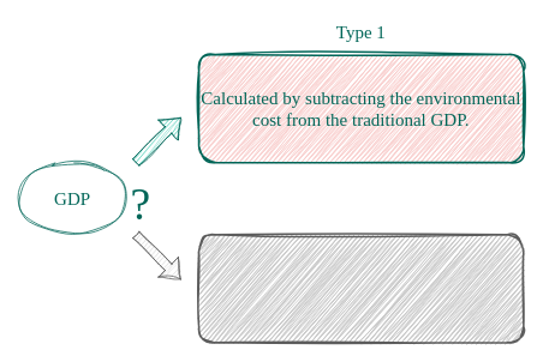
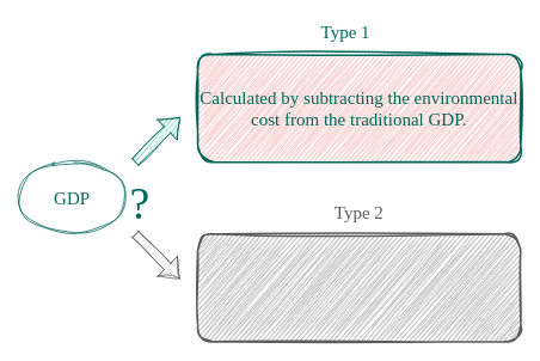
  <mxCell id="0" />
  <mxCell id="1" parent="0" />
  <mxCell id="2" value="&lt;p style=&quot;&quot;&gt;&lt;font color=&quot;#006658&quot; style=&quot;font-size: 20px;&quot;&gt;Calculated by subtracting the environmental cost from the traditional GDP.&lt;/font&gt;&lt;/p&gt;&lt;p&gt;&lt;/p&gt;&lt;p&gt;&lt;/p&gt;" style="rounded=1;html=1;sketch=1;hachureGap=4;jiggle=2;fillStyle=zigzag;curveFitting=1;strokeColor=#006658;fontFamily=Architects Daughter;fontSource=https%3A%2F%2Ffonts.googleapis.com%2Fcss%3Ffamily%3DArchitects%2BDaughter;fontSize=12;fontColor=#5C5C5C;fillColor=#f8cecc;shadow=0;labelBackgroundColor=none;strokeWidth=2;labelPosition=center;verticalLabelPosition=middle;align=center;verticalAlign=middle;whiteSpace=wrap;" vertex="1" parent="1"><mxGeometry x="220" y="60" width="360" height="120" as="geometry" /></mxCell>
  <mxCell id="3" value="&lt;p style=&quot;font-size: 15px;&quot;&gt;&lt;br&gt;&lt;/p&gt;&lt;p&gt;&lt;/p&gt;&lt;p&gt;&lt;/p&gt;" style="rounded=1;whiteSpace=wrap;html=1;sketch=1;hachureGap=4;jiggle=2;fillStyle=zigzag;curveFitting=1;strokeColor=#5C5C5C;fontFamily=Architects Daughter;fontSource=https%3A%2F%2Ffonts.googleapis.com%2Fcss%3Ffamily%3DArchitects%2BDaughter;fontSize=12;fontColor=#5C5C5C;fillColor=#C7C7C7;shadow=0;labelBackgroundColor=none;strokeWidth=2;" vertex="1" parent="1"><mxGeometry x="220" y="260" width="360" height="120" as="geometry" /></mxCell>
  <mxCell id="4" value="&lt;font color=&quot;#006658&quot;&gt;GDP&lt;/font&gt;" style="ellipse;whiteSpace=wrap;html=1;sketch=1;hachureGap=4;jiggle=2;curveFitting=1;strokeColor=#006658;fontFamily=Architects Daughter;fontSource=https%3A%2F%2Ffonts.googleapis.com%2Fcss%3Ffamily%3DArchitects%2BDaughter;fontSize=20;fontColor=#5C5C5C;fillColor=none;rounded=1;" vertex="1" parent="1"><mxGeometry x="20" y="180" width="120" height="80" as="geometry" /></mxCell>
  <mxCell id="5" value="" style="shape=flexArrow;endArrow=classic;html=1;rounded=1;sketch=1;hachureGap=4;jiggle=2;curveFitting=1;strokeColor=#006658;fontFamily=Architects Daughter;fontSource=https%3A%2F%2Ffonts.googleapis.com%2Fcss%3Ffamily%3DArchitects%2BDaughter;fontSize=16;fontColor=#5C5C5C;fillColor=#21C0A5;" edge="1" parent="1"><mxGeometry width="50" height="50" relative="1" as="geometry"><mxPoint x="150" y="180" as="sourcePoint" /><mxPoint x="200" y="130" as="targetPoint" /></mxGeometry></mxCell>
- <mxCell id="6" value="Type 1" style="text;html=1;strokeColor=none;fillColor=none;align=center;verticalAlign=middle;whiteSpace=wrap;rounded=0;fontSize=20;fontFamily=Architects Daughter;fontColor=#006658;" vertex="1" parent="1"><mxGeometry x="370" y="20" width="60" height="30" as="geometry" /></mxCell>
+ <mxCell id="6" value="Type 1" style="text;html=1;strokeColor=none;fillColor=none;align=center;verticalAlign=middle;whiteSpace=wrap;rounded=0;fontSize=20;fontFamily=Architects Daughter;fontColor=#006658;" vertex="1" parent="1"><mxGeometry x="355" y="20" width="60" height="30" as="geometry" /></mxCell>
+ <mxCell id="7" value="Type 2" style="text;html=1;strokeColor=none;fillColor=none;align=center;verticalAlign=middle;whiteSpace=wrap;rounded=0;fontSize=20;fontFamily=Architects Daughter;fontColor=#5C5C5C;" vertex="1" parent="1"><mxGeometry x="362" y="220" width="76" height="30" as="geometry" /></mxCell>
  <mxCell id="8" value="&lt;font color=&quot;#006658&quot;&gt;?&lt;/font&gt;" style="text;html=1;align=center;verticalAlign=middle;resizable=0;points=[];autosize=1;strokeColor=none;fillColor=none;fontSize=50;fontFamily=Architects Daughter;fontColor=#5C5C5C;" vertex="1" parent="1"><mxGeometry x="130" y="190" width="50" height="70" as="geometry" /></mxCell>
  <mxCell id="9" value="" style="shape=flexArrow;endArrow=classic;html=1;rounded=1;sketch=1;hachureGap=4;jiggle=2;curveFitting=1;strokeColor=#5C5C5C;fontFamily=Architects Daughter;fontSource=https%3A%2F%2Ffonts.googleapis.com%2Fcss%3Ffamily%3DArchitects%2BDaughter;fontSize=16;fontColor=#5C5C5C;fillColor=#D0D0D0;" edge="1" parent="1"><mxGeometry width="50" height="50" relative="1" as="geometry"><mxPoint x="150" y="260" as="sourcePoint" /><mxPoint x="200" y="310" as="targetPoint" /></mxGeometry></mxCell>
